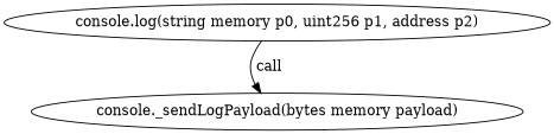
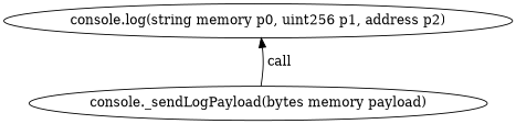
  digraph {
    "console.log(string memory p0, uint256 p1, address p2)" [height=0.5 width=6.1846]
    "console._sendLogPayload(bytes memory payload)" [height=0.5 width=5.7372]
-   "console.log(string memory p0, uint256 p1, address p2)" -> "console._sendLogPayload(bytes memory payload)" [label=" call"]
+   "console._sendLogPayload(bytes memory payload)" -> "console.log(string memory p0, uint256 p1, address p2)" [label=" call"]
  }
